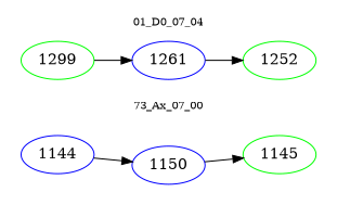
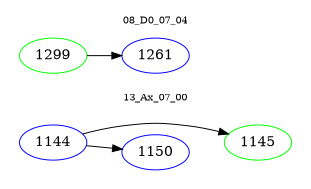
  digraph {
    rankdir=LR
    node [color=blue]
    edge [color=black]
    n1 [label=1144]
    n2 [label=1150]
    n3 [color=green label=1145]
    n4 [label=1261]
-   n5 [color=green label=1252]
    n6 [color=green label=1299]
    subgraph cluster_1 {
      color=white
      fontsize=10
-     label="73_Ax_07_00"
+     label="13_Ax_07_00"
      n1
      n2
      n3
    }
    subgraph cluster_2 {
      color=white
      fontsize=10
-     label="01_D0_07_04"
+     label="08_D0_07_04"
      n4
-     n5
      n6
    }
    n1 -> n2
-   n2 -> n3
-   n4 -> n5
+   n1 -> n3
    n6 -> n4
  }
